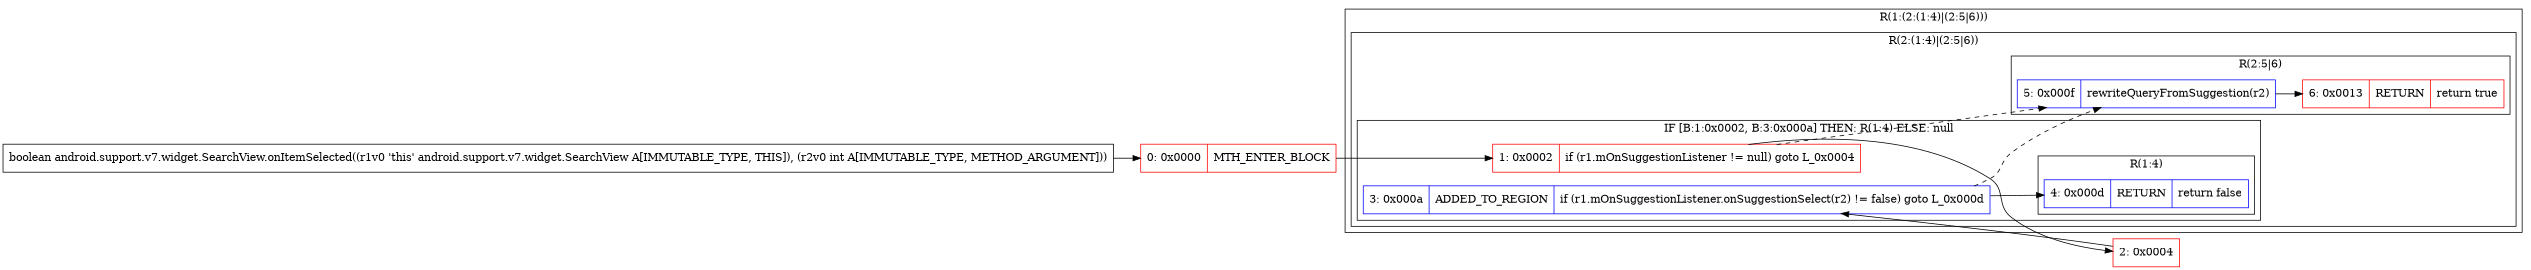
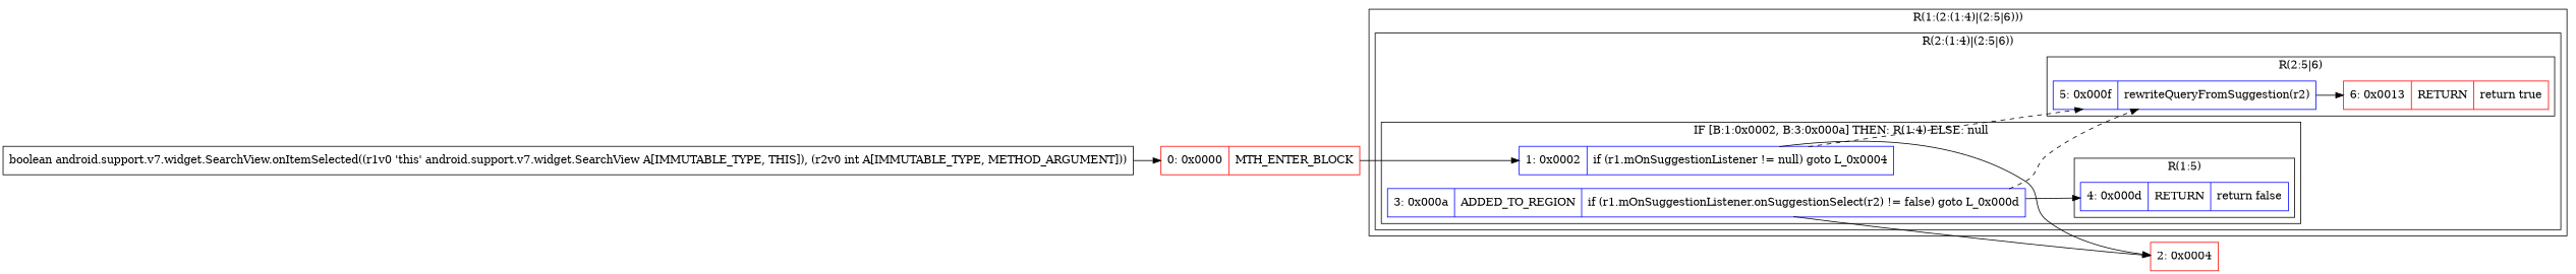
  digraph {
    fontname="DejaVu Serif"
    rankdir=LR
    node [color=blue fontname="DejaVu Serif" shape=record]
    edge [fontname="DejaVu Serif"]
    n1 [label="{4\:\ 0x000d|RETURN\l|return false\l}"]
-   n2 [color=red label="{1\:\ 0x0002|if (r1.mOnSuggestionListener != null) goto L_0x0004\l}"]
+   n2 [label="{1\:\ 0x0002|if (r1.mOnSuggestionListener != null) goto L_0x0004\l}"]
    n3 [label="{3\:\ 0x000a|ADDED_TO_REGION\l|if (r1.mOnSuggestionListener.onSuggestionSelect(r2) != false) goto L_0x000d\l}"]
    n4 [label="{5\:\ 0x000f|rewriteQueryFromSuggestion(r2)\l}"]
    n5 [color=red label="{6\:\ 0x0013|RETURN\l|return true\l}"]
    n6 [color=red label="{2\:\ 0x0004}"]
    n7 [color=red label="{0\:\ 0x0000|MTH_ENTER_BLOCK\l}"]
    n8 [label="{boolean android.support.v7.widget.SearchView.onItemSelected((r1v0 'this' android.support.v7.widget.SearchView A[IMMUTABLE_TYPE, THIS]), (r2v0 int A[IMMUTABLE_TYPE, METHOD_ARGUMENT])) }" color=""]
    subgraph cluster_1 {
      label="R(1:(2:(1:4)|(2:5|6)))"
      subgraph cluster_2 {
        label="R(2:(1:4)|(2:5|6))"
        subgraph cluster_3 {
          label="IF [B:1:0x0002, B:3:0x000a] THEN: R(1:4) ELSE: null"
          n2
          n3
          subgraph cluster_4 {
-           label="R(1:4)"
+           label="R(1:5)"
            n1
          }
        }
        subgraph cluster_5 {
          label="R(2:5|6)"
          n4
          n5
        }
      }
    }
    n2 -> n4 [style=dashed]
    n2 -> n6
    n3 -> n1
    n3 -> n4 [style=dashed]
    n4 -> n5
-   n6 -> n3
+   n3 -> n6
    n7 -> n2
    n8 -> n7
  }
